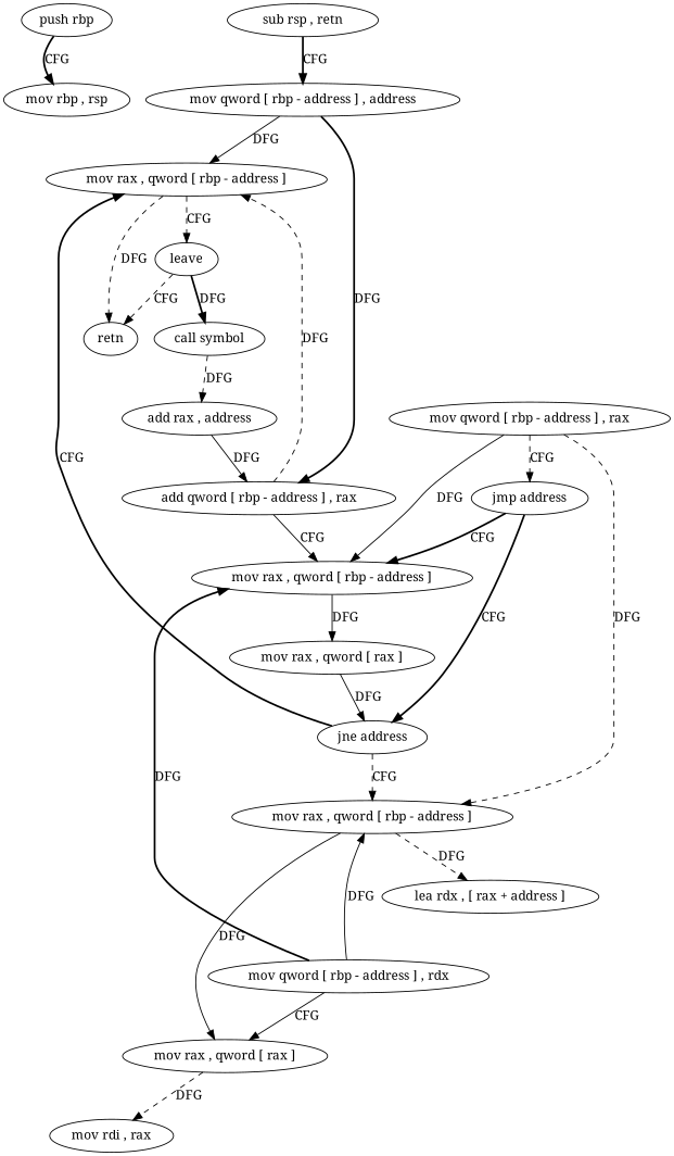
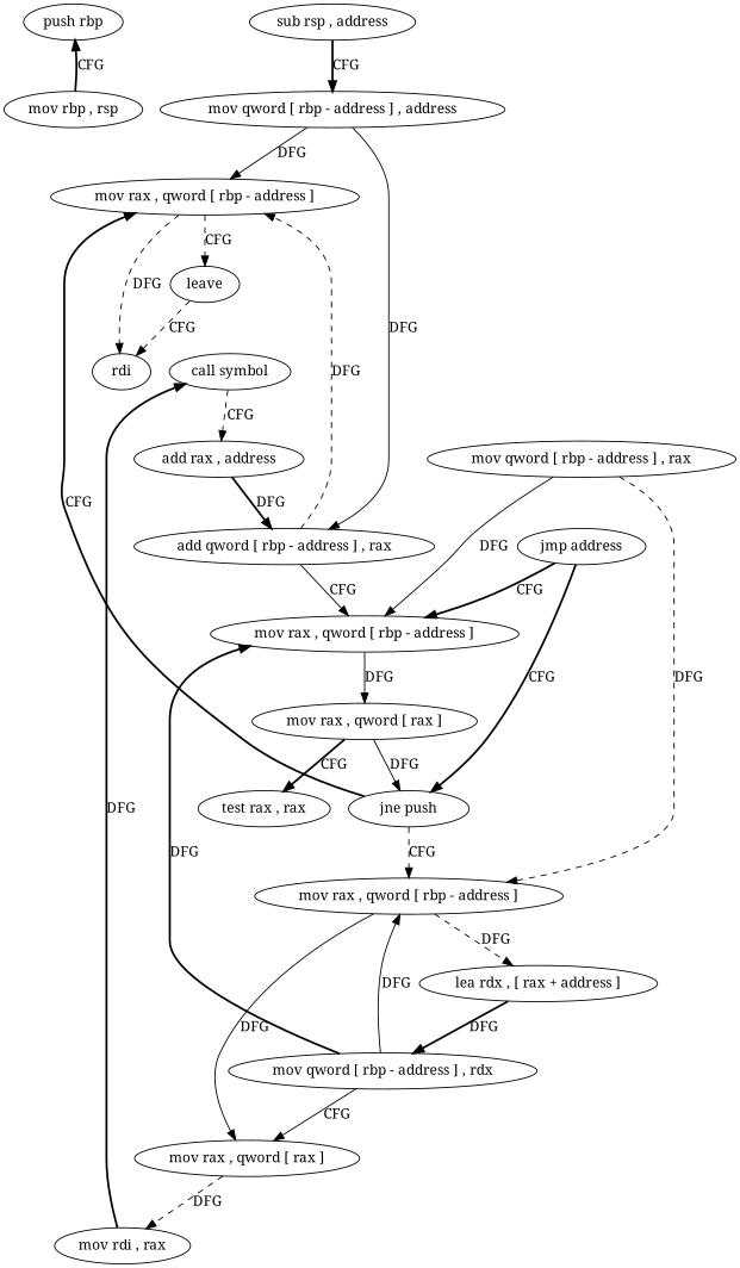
  digraph {
    fontname="Noto Serif"
    node [fontname="Noto Serif"]
    edge [fontname="Noto Serif" style=bold]
    n1 [label="push rbp"]
    n2 [label="mov rbp , rsp"]
-   n3 [label="sub rsp , retn"]
+   n3 [label="sub rsp , address"]
    n4 [label="mov qword [ rbp - address ] , address"]
    n5 [label="mov rax , qword [ rbp - address ]"]
    n6 [label="add qword [ rbp - address ] , rax"]
    n7 [label=leave]
-   n8 [label=retn]
+   n8 [label=rdi]
    n9 [label="mov rax , qword [ rbp - address ]"]
    n10 [label="mov qword [ rbp - address ] , rax"]
    n11 [label="jmp address"]
    n12 [label="mov rax , qword [ rbp - address ]"]
-   n13 [label="jne address"]
+   n13 [label="jne push"]
    n14 [label="mov rax , qword [ rax ]"]
    n15 [label="lea rdx , [ rax + address ]"]
    n16 [label="mov rax , qword [ rax ]"]
+   n17 [label="test rax , rax"]
    n18 [label="mov qword [ rbp - address ] , rdx"]
    n19 [label="mov rdi , rax"]
    n20 [label="call symbol"]
    n21 [label="add rax , address"]
-   n1 -> n2 [label=CFG]
+   n2 -> n1 [label=CFG]
    n3 -> n4 [label=CFG]
    n4 -> n5 [label=DFG style=solid]
-   n4 -> n6 [label=DFG]
+   n4 -> n6 [label=DFG style=solid]
    n5 -> n7 [label=CFG style=dashed]
    n5 -> n8 [label=DFG style=dashed]
    n6 -> n5 [label=DFG style=dashed]
    n6 -> n9 [label=CFG style=solid]
    n7 -> n8 [label=CFG style=dashed]
    n9 -> n14 [label=DFG style=solid]
    n10 -> n9 [label=DFG style=solid]
-   n10 -> n11 [label=CFG style=dashed]
    n10 -> n12 [label=DFG style=dashed]
    n11 -> n9 [label=CFG]
    n11 -> n13 [label=CFG]
    n12 -> n15 [label=DFG style=dashed]
    n12 -> n16 [label=DFG style=solid]
    n13 -> n5 [label=CFG]
    n13 -> n12 [label=CFG style=dashed]
    n14 -> n13 [label=DFG style=solid]
+   n14 -> n17 [label=CFG]
+   n15 -> n18 [label=DFG]
    n16 -> n19 [label=DFG style=dashed]
    n18 -> n9 [label=DFG]
    n18 -> n12 [label=DFG style=solid]
    n18 -> n16 [label=CFG style=solid]
-   n7 -> n20 [label=DFG]
-   n20 -> n21 [label=DFG style=dashed]
-   n21 -> n6 [label=DFG style=solid]
+   n19 -> n20 [label=DFG]
+   n20 -> n21 [label=CFG style=dashed]
+   n21 -> n6 [label=DFG]
  }
